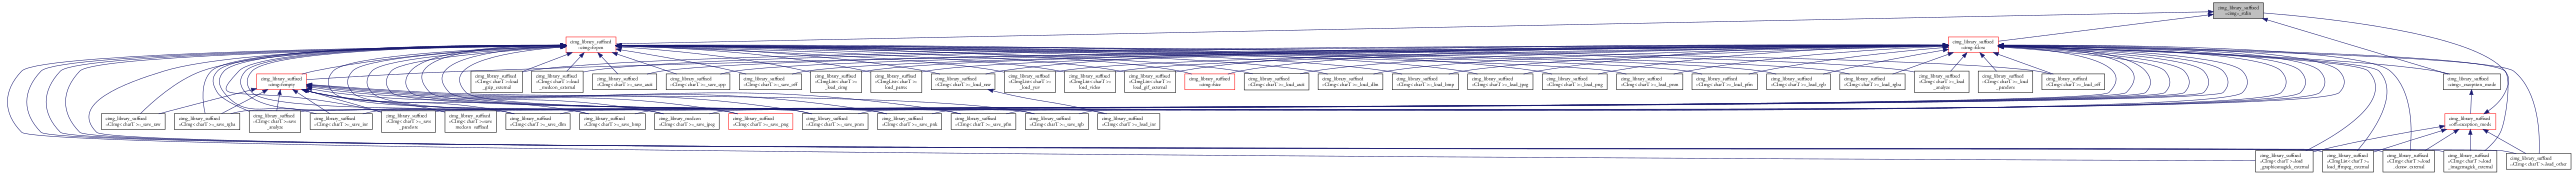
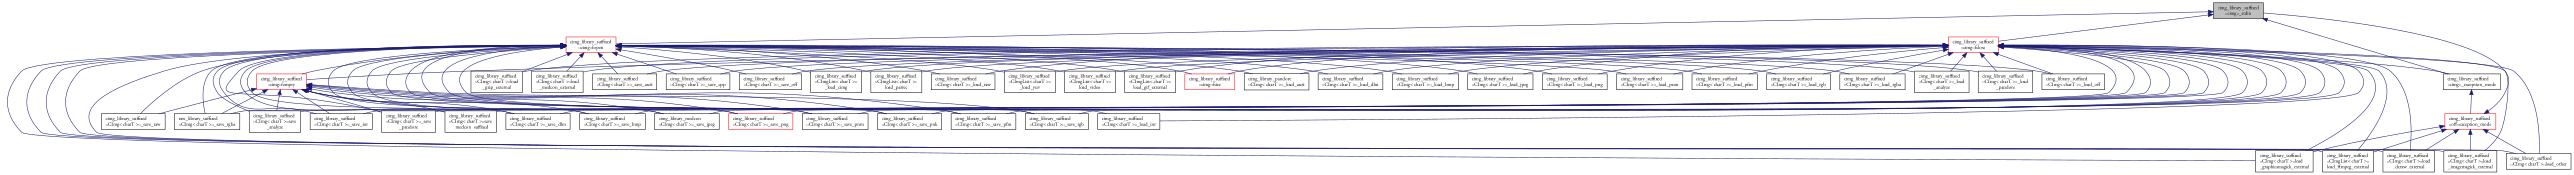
  digraph {
    fontname="EB Garamond"
    rankdir=TB
    node [color=black fillcolor=white fontname="EB Garamond" fontsize=10 shape=record style=filled]
    edge [color=midnightblue dir=back fontname="EB Garamond" fontsize=10 labelfontname=Helvetica labelfontsize=10 style=solid]
    n1 [fillcolor=grey75 fontcolor=black height=0.2 label="cimg_library_suffixed\l::cimg::_stdin" width=0.4]
    n2 [height=0.2 label="cimg_library_suffixed\l::cimg::_exception_mode" width=0.4]
    n3 [color=red height=0.2 label="cimg_library_suffixed\l::cimg::fopen" width=0.4]
    n4 [color=red height=0.2 label="cimg_library_suffixed\l::cimg::fclose" width=0.4]
    n5 [color=red height=0.2 label="cimg_library_suffixed\l::off::exception_mode" width=0.4]
    n6 [height=0.2 label="cimg_library_suffixed\l::CImg\< charT \>::load\l_graphicsmagick_external" width=0.4]
    n7 [height=0.2 label="cimg_library_suffixed\l::CImg\< charT \>::load\l_imagemagick_external" width=0.4]
    n8 [height=0.2 label="cimg_library_suffixed\l::CImg\< charT \>::load\l_dcraw_external" width=0.4]
    n9 [height=0.2 label="cimg_library_suffixed\l::CImg\< charT \>::load_other" width=0.4]
    n10 [height=0.2 label="cimg_library_suffixed\l::CImgList\< charT \>::\lload_ffmpeg_external" width=0.4]
    n11 [color=red height=0.2 label="cimg_library_suffixed\l::cimg::fsize" width=0.4]
    n12 [color=red height=0.2 label="cimg_library_suffixed\l::cimg::fempty" width=0.4]
    n13 [height=0.2 label="cimg_library_suffixed\l::CImg\< charT \>::_save_dlm" width=0.4]
    n14 [height=0.2 label="cimg_library_suffixed\l::CImg\< charT \>::_save_bmp" width=0.4]
    n15 [height=0.2 label="cimg_library_medcon\l::CImg\< charT \>::_save_jpeg" width=0.4]
    n16 [color=red height=0.2 label="cimg_library_suffixed\l::CImg\< charT \>::_save_png" width=0.4]
    n17 [height=0.2 label="cimg_library_suffixed\l::CImg\< charT \>::_save_pnm" width=0.4]
    n18 [height=0.2 label="cimg_library_suffixed\l::CImg\< charT \>::_save_pnk" width=0.4]
    n19 [height=0.2 label="cimg_library_suffixed\l::CImg\< charT \>::_save_pfm" width=0.4]
    n20 [height=0.2 label="cimg_library_suffixed\l::CImg\< charT \>::_save_rgb" width=0.4]
-   n21 [height=0.2 label="cimg_library_suffixed\l::CImg\< charT \>::_save_rgba" width=0.4]
+   n21 [height=0.2 label="raw_library_suffixed\l::CImg\< charT \>::_save_rgba" width=0.4]
    n22 [height=0.2 label="cimg_library_suffixed\l::CImg\< charT \>::save\l_analyze" width=0.4]
    n23 [height=0.2 label="cimg_library_suffixed\l::CImg\< charT \>::_save_inr" width=0.4]
    n24 [height=0.2 label="cimg_library_suffixed\l::CImg\< charT \>::_save\l_pandore" width=0.4]
    n25 [height=0.2 label="cimg_library_suffixed\l::CImg\< charT \>::_save_raw" width=0.4]
    n26 [height=0.2 label="cimg_library_suffixed\l::CImg\< charT \>::save\l_medcon_suffixed" width=0.4]
-   n27 [height=0.2 label="cimg_library_suffixed\l::CImg\< charT \>::_load_ascii" width=0.4]
+   n27 [height=0.2 label="cimg_library_pandore\l::CImg\< charT \>::_load_ascii" width=0.4]
    n28 [height=0.2 label="cimg_library_suffixed\l::CImg\< charT \>::_load_dlm" width=0.4]
    n29 [height=0.2 label="cimg_library_suffixed\l::CImg\< charT \>::_load_bmp" width=0.4]
    n30 [height=0.2 label="cimg_library_suffixed\l::CImg\< charT \>::_load_jpeg" width=0.4]
    n31 [height=0.2 label="cimg_library_suffixed\l::CImg\< charT \>::_load_png" width=0.4]
    n32 [height=0.2 label="cimg_library_suffixed\l::CImg\< charT \>::_load_pnm" width=0.4]
    n33 [height=0.2 label="cimg_library_suffixed\l::CImg\< charT \>::_load_pfm" width=0.4]
    n34 [height=0.2 label="cimg_library_suffixed\l::CImg\< charT \>::_load_rgb" width=0.4]
    n35 [height=0.2 label="cimg_library_suffixed\l::CImg\< charT \>::_load_rgba" width=0.4]
    n36 [height=0.2 label="cimg_library_suffixed\l::CImg\< charT \>::_load\l_analyze" width=0.4]
    n37 [height=0.2 label="cimg_library_suffixed\l::CImg\< charT \>::_load_inr" width=0.4]
    n38 [height=0.2 label="cimg_library_suffixed\l::CImg\< charT \>::_load\l_pandore" width=0.4]
    n39 [height=0.2 label="cimg_library_suffixed\l::CImg\< charT \>::_load_raw" width=0.4]
    n40 [height=0.2 label="cimg_library_suffixed\l::CImg\< charT \>::_load_off" width=0.4]
    n41 [height=0.2 label="cimg_library_suffixed\l::CImg\< charT \>::load\l_gzip_external" width=0.4]
    n42 [height=0.2 label="cimg_library_suffixed\l::CImg\< charT \>::load\l_medcon_external" width=0.4]
    n43 [height=0.2 label="cimg_library_suffixed\l::CImg\< charT \>::_save_ascii" width=0.4]
    n44 [height=0.2 label="cimg_library_suffixed\l::CImg\< charT \>::_save_cpp" width=0.4]
    n45 [height=0.2 label="cimg_library_suffixed\l::CImg\< charT \>::_save_off" width=0.4]
    n46 [height=0.2 label="cimg_library_suffixed\l::CImgList\< charT \>::\l_load_cimg" width=0.4]
    n47 [height=0.2 label="cimg_library_suffixed\l::CImgList\< charT \>::\lload_parrec" width=0.4]
    n48 [height=0.2 label="cimg_library_suffixed\l::CImgList\< charT \>::\l_load_yuv" width=0.4]
    n49 [height=0.2 label="cimg_library_suffixed\l::CImgList\< charT \>::\lload_video" width=0.4]
    n50 [height=0.2 label="cimg_library_suffixed\l::CImgList\< charT \>::\lload_gif_external" width=0.4]
    n1 -> n2
    n1 -> n3
    n1 -> n4
    n2 -> n5
    n3 -> n6
    n3 -> n7
    n3 -> n8
    n3 -> n9
    n3 -> n10
    n3 -> n11
    n3 -> n12
    n3 -> n13
    n3 -> n14
    n3 -> n15
    n3 -> n16
    n3 -> n17
    n3 -> n18
    n3 -> n19
    n3 -> n20
    n3 -> n21
    n3 -> n22
    n3 -> n23
    n3 -> n24
    n3 -> n25
    n3 -> n26
    n3 -> n27
    n3 -> n28
    n3 -> n29
    n3 -> n30
    n3 -> n31
    n3 -> n32
    n3 -> n33
    n3 -> n34
    n3 -> n35
    n3 -> n36
    n3 -> n37
+   n3 -> n38
    n3 -> n39
    n3 -> n40
    n3 -> n41
    n3 -> n42
    n3 -> n43
    n3 -> n44
    n3 -> n45
    n3 -> n46
    n3 -> n47
    n3 -> n48
    n3 -> n49
    n3 -> n50
    n4 -> n2
    n4 -> n6
    n4 -> n7
    n4 -> n8
    n4 -> n9
    n4 -> n10
    n4 -> n11
    n4 -> n12
    n4 -> n13
    n4 -> n14
    n4 -> n15
+   n4 -> n16
    n4 -> n17
    n4 -> n18
    n4 -> n19
    n4 -> n20
    n4 -> n21
    n4 -> n22
    n4 -> n23
    n4 -> n24
    n4 -> n26
    n4 -> n27
    n4 -> n28
    n4 -> n29
    n4 -> n30
    n4 -> n31
    n4 -> n32
    n4 -> n33
    n4 -> n34
    n4 -> n35
    n4 -> n36
-   n39 -> n37
+   n4 -> n37
    n4 -> n38
    n4 -> n39
    n4 -> n40
    n4 -> n41
    n4 -> n42
    n4 -> n43
    n4 -> n44
    n4 -> n45
    n4 -> n46
    n4 -> n47
    n4 -> n48
    n4 -> n49
    n4 -> n50
    n5 -> n1
    n5 -> n6
    n5 -> n7
    n5 -> n8
    n5 -> n9
    n5 -> n10
    n12 -> n13
    n12 -> n14
    n12 -> n15
    n12 -> n16
    n12 -> n17
    n12 -> n18
    n12 -> n19
    n12 -> n20
    n12 -> n21
    n12 -> n22
    n12 -> n23
    n12 -> n24
    n12 -> n25
    n12 -> n26
  }
